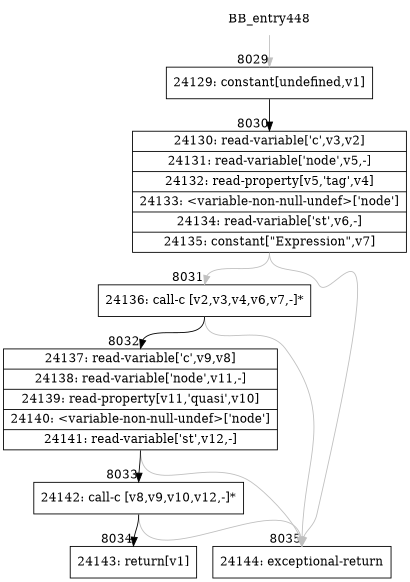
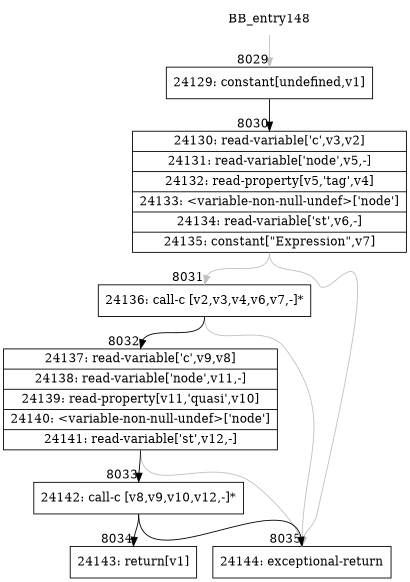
  digraph {
    rankdir=TD
    node [shape=record]
    edge [color=gray headport=n tailport=s]
-   BB_entry448 [shape=none]
+   BB_entry448 [shape=none label=BB_entry148]
    n2 [label="{24129: constant[undefined,v1]}"]
    n3 [label="{24130: read-variable['c',v3,v2]|24131: read-variable['node',v5,-]|24132: read-property[v5,'tag',v4]|24133: \<variable-non-null-undef\>['node']|24134: read-variable['st',v6,-]|24135: constant[\"Expression\",v7]}"]
    n4 [label="{24136: call-c [v2,v3,v4,v6,v7,-]*}"]
    n5 [label="{24144: exceptional-return}"]
    n6 [label="{24137: read-variable['c',v9,v8]|24138: read-variable['node',v11,-]|24139: read-property[v11,'quasi',v10]|24140: \<variable-non-null-undef\>['node']|24141: read-variable['st',v12,-]}"]
    n7 [label="{24142: call-c [v8,v9,v10,v12,-]*}"]
    n8 [label="{24143: return[v1]}"]
    BB_entry448 -> n2 [headlabel="    8029"]
    n2 -> n3 [headlabel="      8030" color=""]
    n3 -> n4 [headlabel="      8031"]
    n3 -> n5 [headlabel="      8035"]
    n4 -> n5
    n4 -> n6 [headlabel="      8032" color=""]
    n6 -> n5
    n6 -> n7 [headlabel="      8033" color=""]
-   n7 -> n5
+   n7 -> n5 [color=black]
    n7 -> n8 [headlabel="      8034" color=""]
  }
